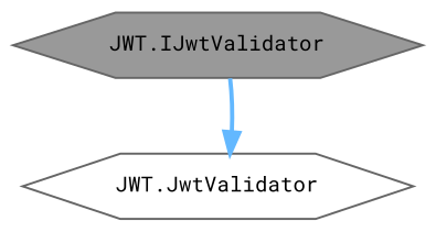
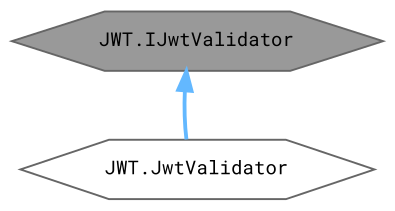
  digraph {
    fontname="Roboto Mono"
    node [color=gray40 fontname="Roboto Mono" fontsize=10 shape=hexagon style=filled]
    n1 [fillcolor=grey60 fontcolor=black height=0.2 label="JWT.IJwtValidator" width=0.4]
    n2 [fillcolor=white height=0.2 label="JWT.JwtValidator" width=0.4]
-   n2 -> n1 [color=steelblue1 dir=back fontname="Roboto Mono" fontsize=10 labelfontname=Helvetica labelfontsize=10 style=bold]
+   n1 -> n2 [color=steelblue1 dir=back fontname="Roboto Mono" fontsize=10 labelfontname=Helvetica labelfontsize=10 style=bold]
  }
